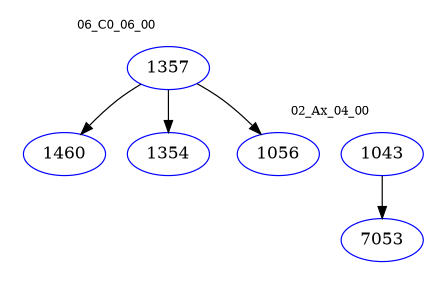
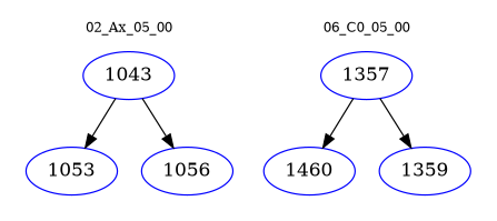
  digraph {
    node [color=blue]
    edge [color=black]
    n1 [label=1043]
-   n2 [label=7053]
+   n2 [label=1053]
    n3 [label=1056]
    n4 [label=1357]
    n5 [label=1460]
-   n6 [label=1354]
+   n6 [label=1359]
    subgraph cluster_1 {
      color=white
      fontsize=10
-     label="02_Ax_04_00"
+     label="02_Ax_05_00"
      n1
      n2
      n3
    }
    subgraph cluster_2 {
      color=white
      fontsize=10
-     label="06_C0_06_00"
+     label="06_C0_05_00"
      n4
      n5
      n6
    }
    n1 -> n2
-   n4 -> n3
+   n1 -> n3
    n4 -> n5
    n4 -> n6
  }
